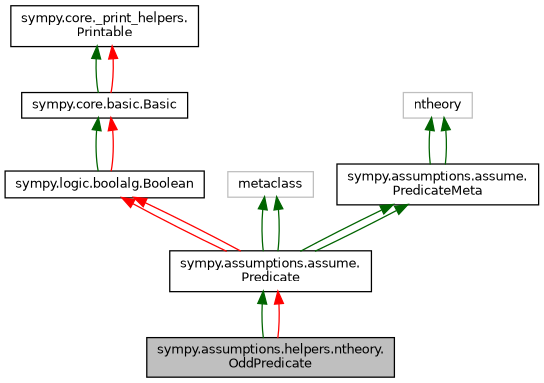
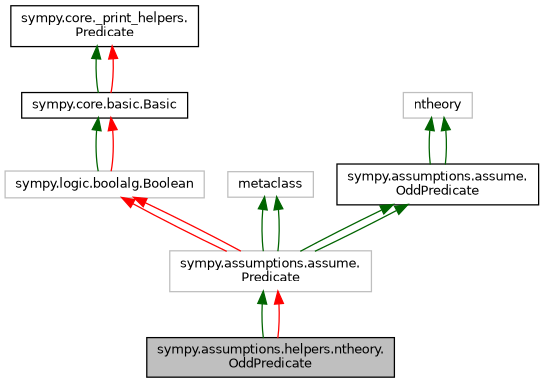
  digraph {
    node [color=black fillcolor=white fontname=Helvetica fontsize=10 shape=record style=filled]
    edge [color=darkgreen dir=back fontname=Helvetica fontsize=10 labelfontname=Helvetica labelfontsize=10 style=solid]
    n1 [fillcolor=grey75 fontcolor=black height=0.2 label="sympy.assumptions.helpers.ntheory.\lOddPredicate" width=0.4]
-   n2 [height=0.2 label="sympy.assumptions.assume.\lPredicate" width=0.4]
-   n3 [height=0.2 label="sympy.logic.boolalg.Boolean" width=0.4]
+   n2 [color=grey75 height=0.2 label="sympy.assumptions.assume.\lPredicate" width=0.4]
+   n3 [color=grey75 height=0.2 label="sympy.logic.boolalg.Boolean" width=0.4]
    n4 [height=0.2 label="sympy.core.basic.Basic" width=0.4]
-   n5 [height=0.2 label="sympy.core._print_helpers.\lPrintable" width=0.4]
+   n5 [height=0.2 label="sympy.core._print_helpers.\lPredicate" width=0.4]
    n6 [color=grey75 height=0.2 label=metaclass width=0.4]
-   n7 [height=0.2 label="sympy.assumptions.assume.\lPredicateMeta" width=0.4]
+   n7 [height=0.2 label="sympy.assumptions.assume.\lOddPredicate" width=0.4]
    n8 [color=grey75 height=0.2 label=ntheory width=0.4]
    n2 -> n1
    n2 -> n1 [color=red]
    n3 -> n2 [color=red]
    n3 -> n2 [color=red]
    n4 -> n3
    n4 -> n3 [color=red]
    n5 -> n4
    n5 -> n4 [color=red]
    n6 -> n2
    n6 -> n2
    n7 -> n2
    n7 -> n2
    n8 -> n7
    n8 -> n7
  }
